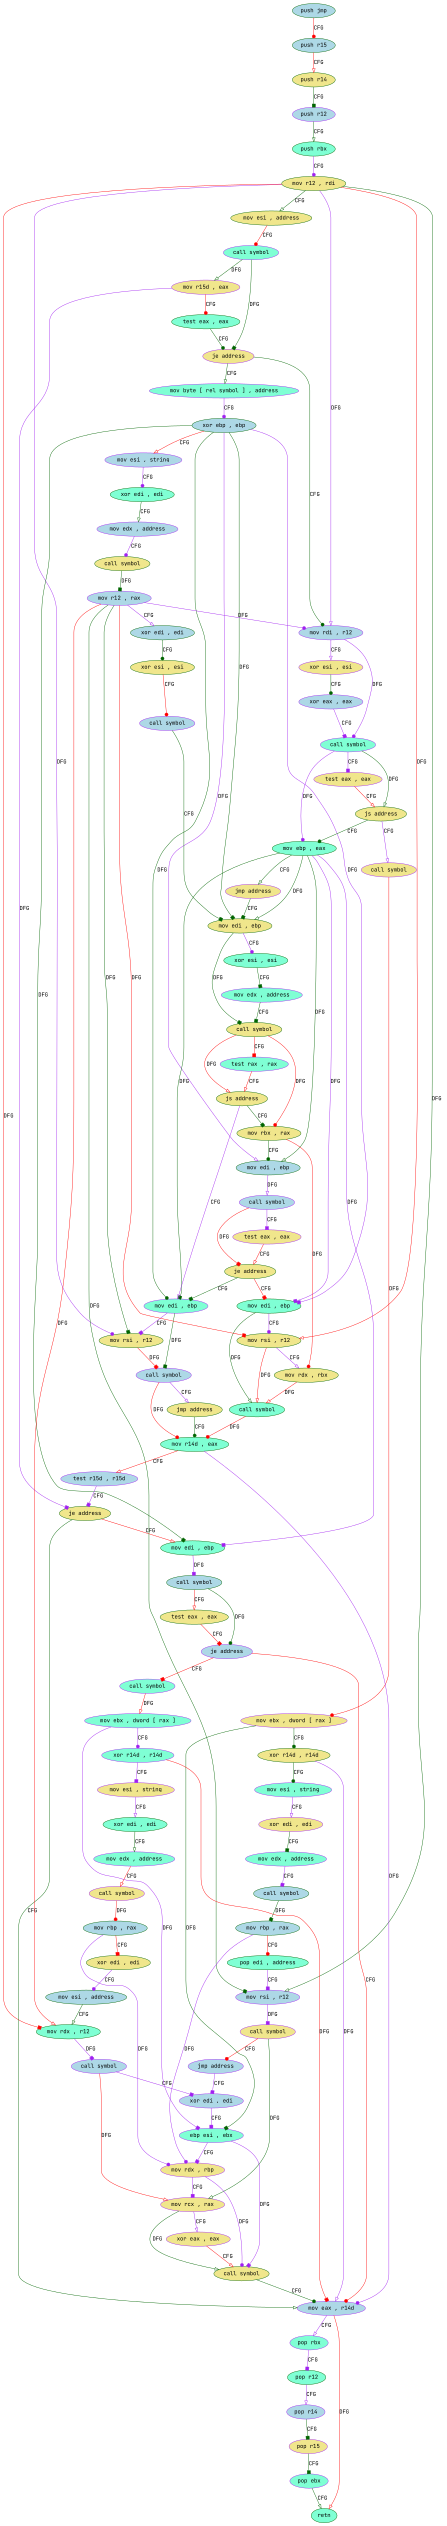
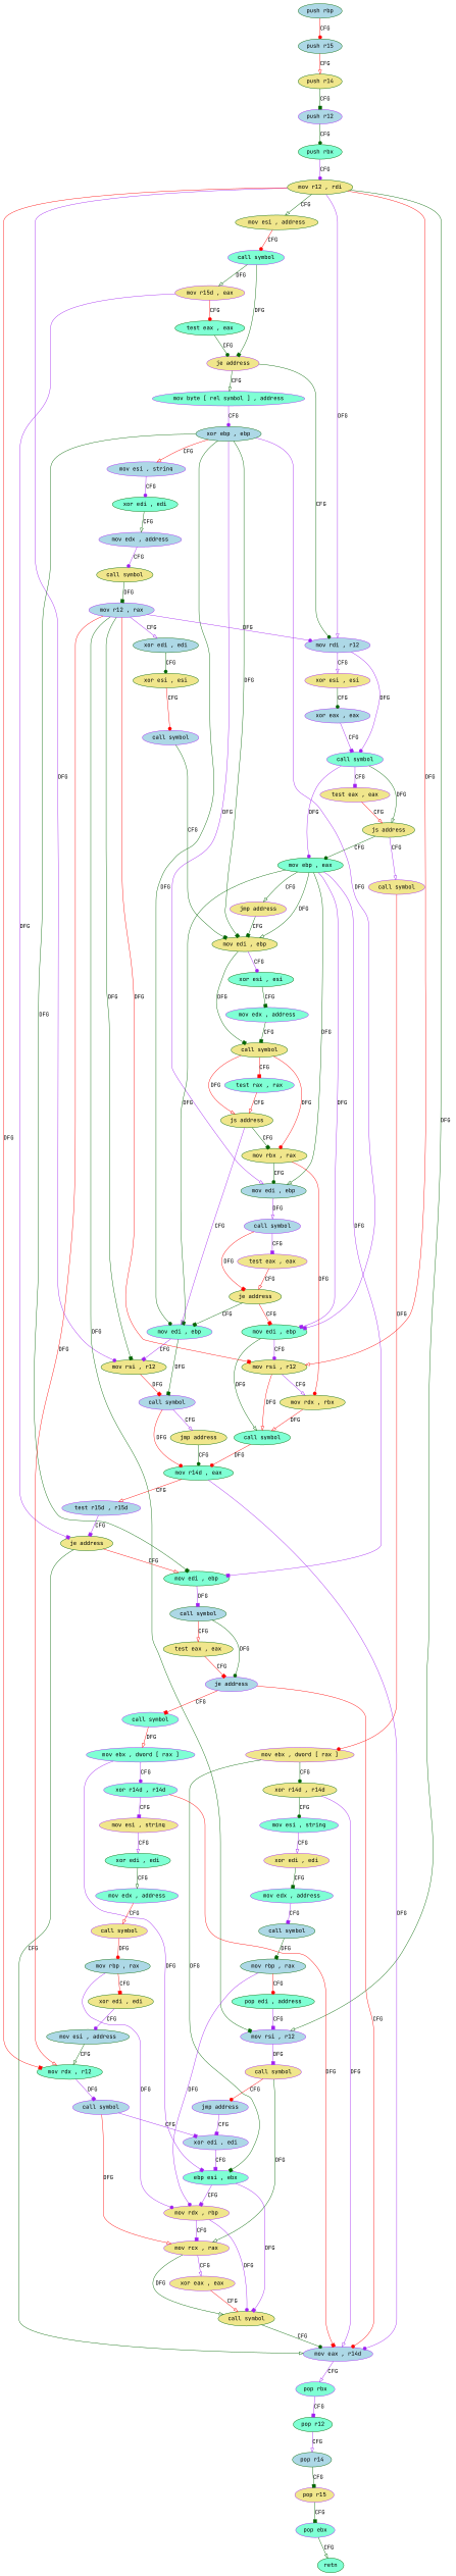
  digraph {
    fontname="JetBrains Mono"
    node [color=purple fillcolor=khaki fontname="JetBrains Mono" style=filled]
    edge [arrowhead=box color=purple fontname="JetBrains Mono"]
-   n1 [color=darkgreen fillcolor=lightblue label="push jmp"]
+   n1 [color=darkgreen fillcolor=lightblue label="push rbp"]
    n2 [color=darkgreen fillcolor=lightblue label="push r15"]
    n3 [color=darkgreen label="push r14"]
    n4 [fillcolor=lightblue label="push r12"]
    n5 [color=darkgreen fillcolor=aquamarine label="push rbx"]
    n6 [color=darkgreen label="mov r12 , rdi"]
    n7 [color=darkgreen label="mov esi , address"]
    n8 [fillcolor=lightblue label="mov rdi , r12"]
    n9 [color=darkgreen label="mov rsi , r12"]
    n10 [fillcolor=lightblue label="mov rsi , r12"]
    n11 [color=darkgreen label="mov rsi , r12"]
    n12 [color=darkgreen fillcolor=aquamarine label="mov rdx , r12"]
    n13 [fillcolor=aquamarine label="call symbol"]
    n14 [label="xor esi , esi"]
    n15 [fillcolor=aquamarine label="call symbol"]
    n16 [fillcolor=lightblue label="call symbol"]
    n17 [label="call symbol"]
    n18 [color=darkgreen label="mov rdx , rbx"]
    n19 [color=darkgreen fillcolor=aquamarine label="call symbol"]
    n20 [fillcolor=lightblue label="call symbol"]
    n21 [label="mov r15d , eax"]
    n22 [label="je address"]
    n23 [color=darkgreen fillcolor=aquamarine label="test eax , eax"]
    n24 [color=darkgreen label="je address"]
    n25 [fillcolor=aquamarine label="mov byte [ rel symbol ] , address"]
    n26 [color=darkgreen fillcolor=aquamarine label="mov edi , ebp"]
    n27 [fillcolor=lightblue label="mov eax , r14d"]
    n28 [color=darkgreen fillcolor=lightblue label="xor ebp , ebp"]
    n29 [fillcolor=lightblue label="mov esi , string"]
    n30 [color=darkgreen label="mov edi , ebp"]
    n31 [fillcolor=aquamarine label="mov edi , ebp"]
    n32 [color=darkgreen fillcolor=lightblue label="mov edi , ebp"]
    n33 [color=darkgreen fillcolor=aquamarine label="mov edi , ebp"]
    n34 [fillcolor=lightblue label="xor eax , eax"]
    n35 [label="test eax , eax"]
    n36 [color=darkgreen label="js address"]
    n37 [color=darkgreen fillcolor=aquamarine label="mov ebp , eax"]
    n38 [color=darkgreen fillcolor=aquamarine label="xor edi , edi"]
    n39 [color=darkgreen fillcolor=aquamarine label="xor esi , esi"]
    n40 [color=darkgreen label="call symbol"]
    n41 [fillcolor=lightblue label="call symbol"]
    n42 [color=darkgreen fillcolor=lightblue label="call symbol"]
    n43 [fillcolor=lightblue label="mov edx , address"]
    n44 [color=darkgreen label="call symbol"]
    n45 [fillcolor=lightblue label="mov r12 , rax"]
    n46 [color=darkgreen fillcolor=lightblue label="xor edi , edi"]
    n47 [color=darkgreen label="xor esi , esi"]
    n48 [fillcolor=lightblue label="call symbol"]
    n49 [fillcolor=aquamarine label="mov edx , address"]
    n50 [color=darkgreen label="mov rbx , rax"]
    n51 [fillcolor=aquamarine label="test rax , rax"]
    n52 [color=darkgreen label="js address"]
    n53 [label="call symbol"]
    n54 [label="jmp address"]
    n55 [label="mov ebx , dword [ rax ]"]
    n56 [color=darkgreen label="xor r14d , r14d"]
    n57 [fillcolor=aquamarine label="ebp esi , ebx"]
    n58 [color=darkgreen label="jmp address"]
    n59 [color=darkgreen fillcolor=aquamarine label="mov r14d , eax"]
    n60 [fillcolor=lightblue label="test r15d , r15d"]
    n61 [fillcolor=aquamarine label="pop rbx"]
    n62 [color=darkgreen fillcolor=aquamarine label=retn]
    n63 [label="test eax , eax"]
    n64 [color=darkgreen label="je address"]
    n65 [fillcolor=aquamarine label="mov esi , string"]
    n66 [label="mov rdx , rbp"]
    n67 [color=darkgreen label="call symbol"]
    n68 [label="xor edi , edi"]
    n69 [fillcolor=aquamarine label="mov edx , address"]
    n70 [color=darkgreen fillcolor=lightblue label="call symbol"]
    n71 [color=darkgreen fillcolor=lightblue label="mov rbp , rax"]
    n72 [color=darkgreen fillcolor=aquamarine label="pop edi , address"]
    n73 [label="mov rcx , rax"]
    n74 [fillcolor=lightblue label="jmp address"]
    n75 [fillcolor=lightblue label="xor edi , edi"]
    n76 [label="xor eax , eax"]
    n77 [color=darkgreen fillcolor=aquamarine label="pop r12"]
    n78 [color=darkgreen label="test eax , eax"]
    n79 [fillcolor=lightblue label="je address"]
-   n80 [fillcolor=lightblue label="pop r14"]
+   n80 [color=darkgreen fillcolor=lightblue label="pop r14"]
    n81 [label="pop r15"]
    n82 [fillcolor=aquamarine label="pop ebx"]
    n83 [fillcolor=aquamarine label="call symbol"]
    n84 [fillcolor=aquamarine label="mov ebx , dword [ rax ]"]
    n85 [fillcolor=aquamarine label="xor r14d , r14d"]
    n86 [label="mov esi , string"]
    n87 [color=darkgreen fillcolor=aquamarine label="xor edi , edi"]
    n88 [fillcolor=aquamarine label="mov edx , address"]
    n89 [label="call symbol"]
    n90 [color=darkgreen fillcolor=lightblue label="mov rbp , rax"]
    n91 [color=darkgreen label="xor edi , edi"]
    n92 [color=darkgreen fillcolor=lightblue label="mov esi , address"]
    n1 -> n2 [arrowhead=dot color=red label=CFG]
    n2 -> n3 [arrowhead=onormal color=red label=CFG]
    n3 -> n4 [color=darkgreen label=CFG]
-   n4 -> n5 [arrowhead=onormal color=darkgreen label=CFG]
+   n4 -> n5 [arrowhead=dot color=darkgreen label=CFG]
    n5 -> n6 [arrowhead=dot label=CFG]
    n6 -> n7 [arrowhead=onormal color=darkgreen label=CFG]
    n6 -> n8 [arrowhead=onormal label=DFG]
    n6 -> n9 [arrowhead=dot label=DFG]
    n6 -> n10 [arrowhead=onormal color=darkgreen label=DFG]
    n6 -> n11 [arrowhead=onormal color=red label=DFG]
    n6 -> n12 [color=red label=DFG]
    n7 -> n13 [arrowhead=dot color=red label=CFG]
    n8 -> n14 [arrowhead=onormal label=CFG]
    n8 -> n15 [arrowhead=dot label=DFG]
    n9 -> n16 [color=red label=DFG]
    n10 -> n17 [label=DFG]
    n11 -> n18 [arrowhead=onormal label=CFG]
    n11 -> n19 [arrowhead=onormal color=red label=DFG]
    n12 -> n20 [label=DFG]
    n13 -> n21 [arrowhead=onormal color=darkgreen label=DFG]
    n13 -> n22 [color=darkgreen label=DFG]
    n14 -> n34 [arrowhead=dot color=darkgreen label=CFG]
    n15 -> n35 [label=CFG]
    n15 -> n36 [arrowhead=onormal color=darkgreen label=DFG]
    n15 -> n37 [arrowhead=dot label=DFG]
    n16 -> n58 [arrowhead=onormal label=CFG]
    n16 -> n59 [arrowhead=dot color=red label=DFG]
    n17 -> n73 [arrowhead=onormal color=darkgreen label=DFG]
    n17 -> n74 [arrowhead=dot color=red label=CFG]
    n18 -> n19 [arrowhead=onormal color=red label=DFG]
    n19 -> n59 [arrowhead=dot color=red label=DFG]
    n20 -> n73 [arrowhead=onormal color=red label=DFG]
    n20 -> n75 [label=CFG]
    n21 -> n23 [arrowhead=dot color=red label=CFG]
    n21 -> n24 [label=DFG]
    n22 -> n8 [arrowhead=dot color=darkgreen label=CFG]
    n22 -> n25 [arrowhead=onormal color=darkgreen label=CFG]
    n23 -> n22 [arrowhead=dot color=darkgreen label=CFG]
    n24 -> n26 [arrowhead=onormal color=red label=CFG]
    n24 -> n27 [arrowhead=onormal color=darkgreen label=CFG]
    n25 -> n28 [arrowhead=dot label=CFG]
    n26 -> n42 [label=DFG]
    n27 -> n61 [arrowhead=onormal label=CFG]
-   n27 -> n62 [arrowhead=onormal color=red label=DFG]
    n28 -> n26 [color=darkgreen label=DFG]
    n28 -> n29 [arrowhead=onormal color=red label=CFG]
    n28 -> n30 [color=darkgreen label=DFG]
    n28 -> n31 [arrowhead=dot color=darkgreen label=DFG]
    n28 -> n32 [arrowhead=onormal label=DFG]
    n28 -> n33 [label=DFG]
    n29 -> n38 [arrowhead=dot label=CFG]
    n30 -> n39 [arrowhead=dot label=CFG]
    n30 -> n40 [color=darkgreen label=DFG]
    n31 -> n9 [label=CFG]
    n31 -> n16 [color=darkgreen label=DFG]
    n32 -> n41 [arrowhead=onormal label=DFG]
    n33 -> n11 [arrowhead=dot label=CFG]
    n33 -> n19 [arrowhead=onormal color=darkgreen label=DFG]
    n34 -> n15 [label=CFG]
    n35 -> n36 [arrowhead=onormal color=red label=CFG]
    n36 -> n37 [arrowhead=dot color=darkgreen label=CFG]
    n36 -> n53 [arrowhead=onormal label=CFG]
    n37 -> n26 [label=DFG]
    n37 -> n30 [arrowhead=onormal color=darkgreen label=DFG]
    n37 -> n31 [color=darkgreen label=DFG]
    n37 -> n32 [arrowhead=onormal color=darkgreen label=DFG]
    n37 -> n33 [label=DFG]
    n37 -> n54 [arrowhead=onormal color=darkgreen label=CFG]
    n38 -> n43 [arrowhead=onormal color=darkgreen label=CFG]
    n39 -> n49 [color=darkgreen label=CFG]
    n40 -> n50 [arrowhead=dot color=red label=DFG]
    n40 -> n51 [color=red label=CFG]
    n40 -> n52 [arrowhead=onormal color=red label=DFG]
    n41 -> n63 [label=CFG]
    n41 -> n64 [color=red label=DFG]
    n42 -> n78 [arrowhead=onormal color=red label=CFG]
    n42 -> n79 [arrowhead=dot color=darkgreen label=DFG]
    n43 -> n44 [arrowhead=dot label=CFG]
    n44 -> n45 [color=darkgreen label=DFG]
    n45 -> n8 [arrowhead=dot label=DFG]
    n45 -> n9 [color=darkgreen label=DFG]
    n45 -> n10 [color=darkgreen label=DFG]
    n45 -> n11 [color=red label=DFG]
    n45 -> n12 [arrowhead=onormal color=red label=DFG]
    n45 -> n46 [arrowhead=onormal label=CFG]
    n46 -> n47 [arrowhead=dot color=darkgreen label=CFG]
    n47 -> n48 [arrowhead=dot color=red label=CFG]
    n48 -> n30 [color=darkgreen label=CFG]
    n49 -> n40 [color=darkgreen label=CFG]
    n50 -> n18 [arrowhead=dot color=red label=DFG]
    n50 -> n32 [arrowhead=dot color=darkgreen label=CFG]
    n51 -> n52 [arrowhead=onormal color=red label=CFG]
    n52 -> n31 [arrowhead=onormal label=CFG]
    n52 -> n50 [color=darkgreen label=CFG]
    n53 -> n55 [arrowhead=dot color=red label=DFG]
    n54 -> n30 [color=darkgreen label=CFG]
    n55 -> n56 [arrowhead=dot color=darkgreen label=CFG]
    n55 -> n57 [color=darkgreen label=DFG]
    n56 -> n27 [arrowhead=onormal label=DFG]
    n56 -> n65 [arrowhead=dot color=darkgreen label=CFG]
    n57 -> n66 [label=CFG]
    n57 -> n67 [label=DFG]
    n58 -> n59 [arrowhead=dot color=darkgreen label=CFG]
    n59 -> n27 [arrowhead=dot label=DFG]
    n59 -> n60 [arrowhead=onormal color=red label=CFG]
    n60 -> n24 [label=CFG]
    n61 -> n77 [label=CFG]
    n63 -> n64 [arrowhead=onormal color=red label=CFG]
    n64 -> n31 [color=darkgreen label=CFG]
    n64 -> n33 [color=red label=CFG]
    n65 -> n68 [arrowhead=onormal label=CFG]
    n66 -> n67 [arrowhead=dot label=DFG]
    n66 -> n73 [label=CFG]
    n67 -> n27 [arrowhead=dot color=darkgreen label=CFG]
    n68 -> n69 [color=darkgreen label=CFG]
    n69 -> n70 [label=CFG]
    n70 -> n71 [color=darkgreen label=DFG]
    n71 -> n66 [arrowhead=dot label=DFG]
    n71 -> n72 [arrowhead=dot color=red label=CFG]
    n72 -> n10 [label=CFG]
    n73 -> n67 [arrowhead=onormal color=darkgreen label=DFG]
    n73 -> n76 [arrowhead=onormal label=CFG]
    n74 -> n75 [label=CFG]
    n75 -> n57 [label=CFG]
    n76 -> n67 [arrowhead=onormal color=red label=CFG]
    n77 -> n80 [arrowhead=onormal label=CFG]
    n78 -> n79 [color=red label=CFG]
    n79 -> n27 [arrowhead=dot color=red label=CFG]
    n79 -> n83 [color=red label=CFG]
    n80 -> n81 [color=darkgreen label=CFG]
    n81 -> n82 [color=darkgreen label=CFG]
    n82 -> n62 [arrowhead=onormal color=darkgreen label=CFG]
    n83 -> n84 [arrowhead=onormal color=red label=DFG]
    n84 -> n57 [label=DFG]
    n84 -> n85 [arrowhead=dot label=CFG]
    n85 -> n27 [color=red label=DFG]
    n85 -> n86 [label=CFG]
    n86 -> n87 [arrowhead=onormal label=CFG]
    n87 -> n88 [arrowhead=onormal color=darkgreen label=CFG]
    n88 -> n89 [arrowhead=onormal color=red label=CFG]
    n89 -> n90 [arrowhead=dot color=red label=DFG]
    n90 -> n66 [arrowhead=dot label=DFG]
    n90 -> n91 [color=red label=CFG]
    n91 -> n92 [arrowhead=dot label=CFG]
    n92 -> n12 [arrowhead=onormal color=darkgreen label=CFG]
  }
